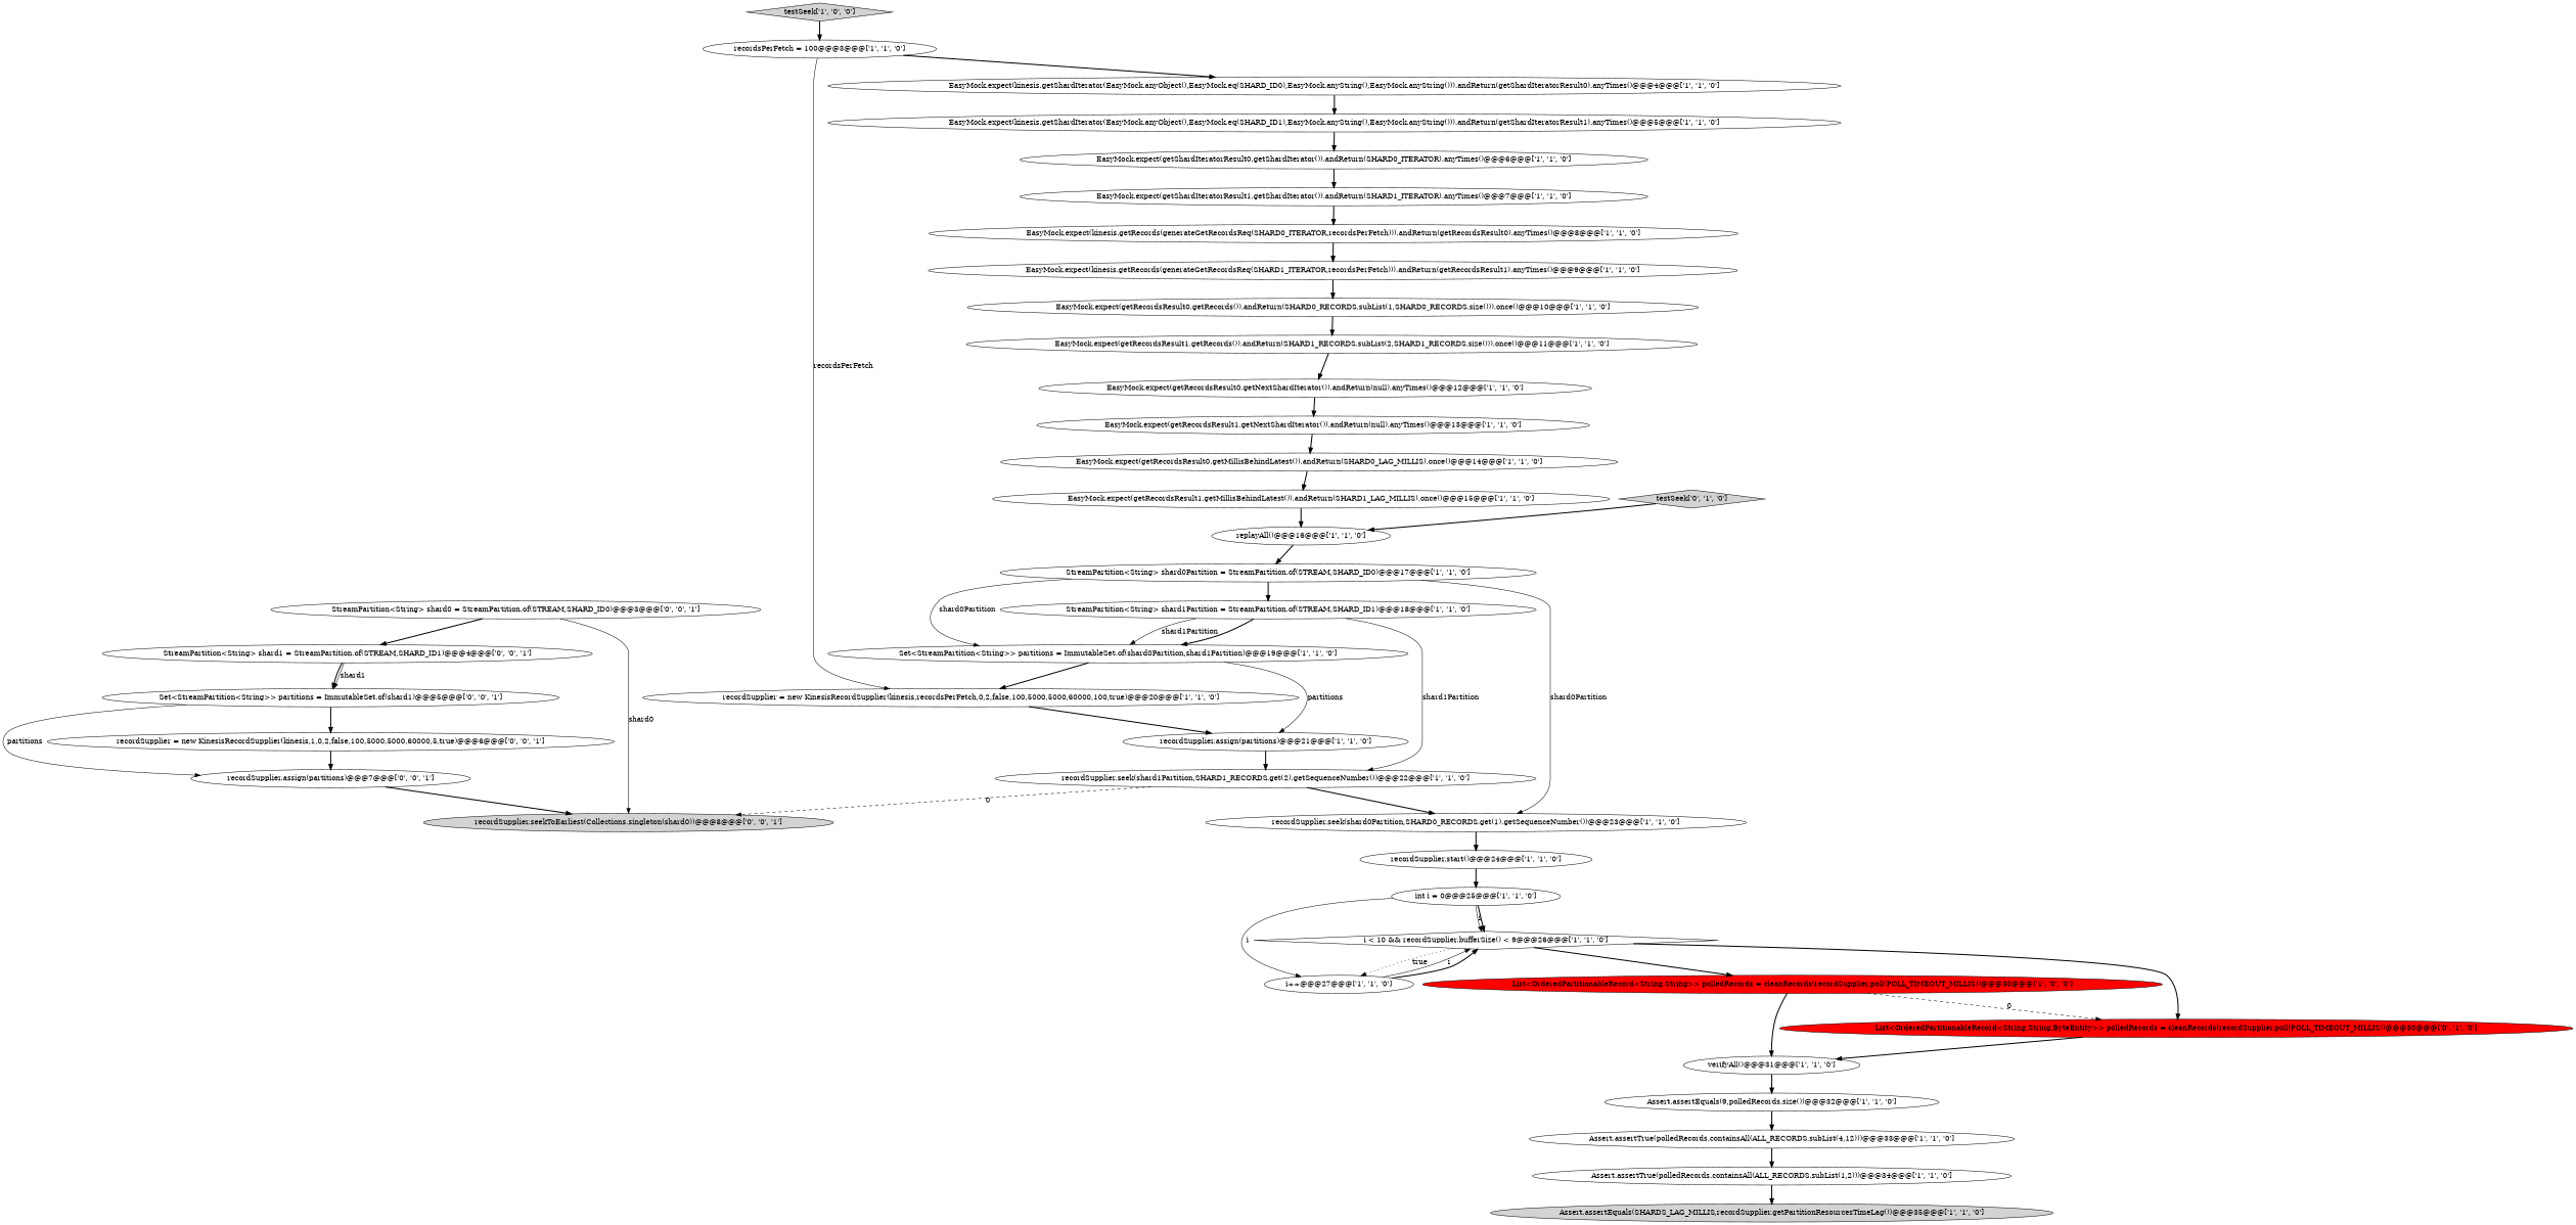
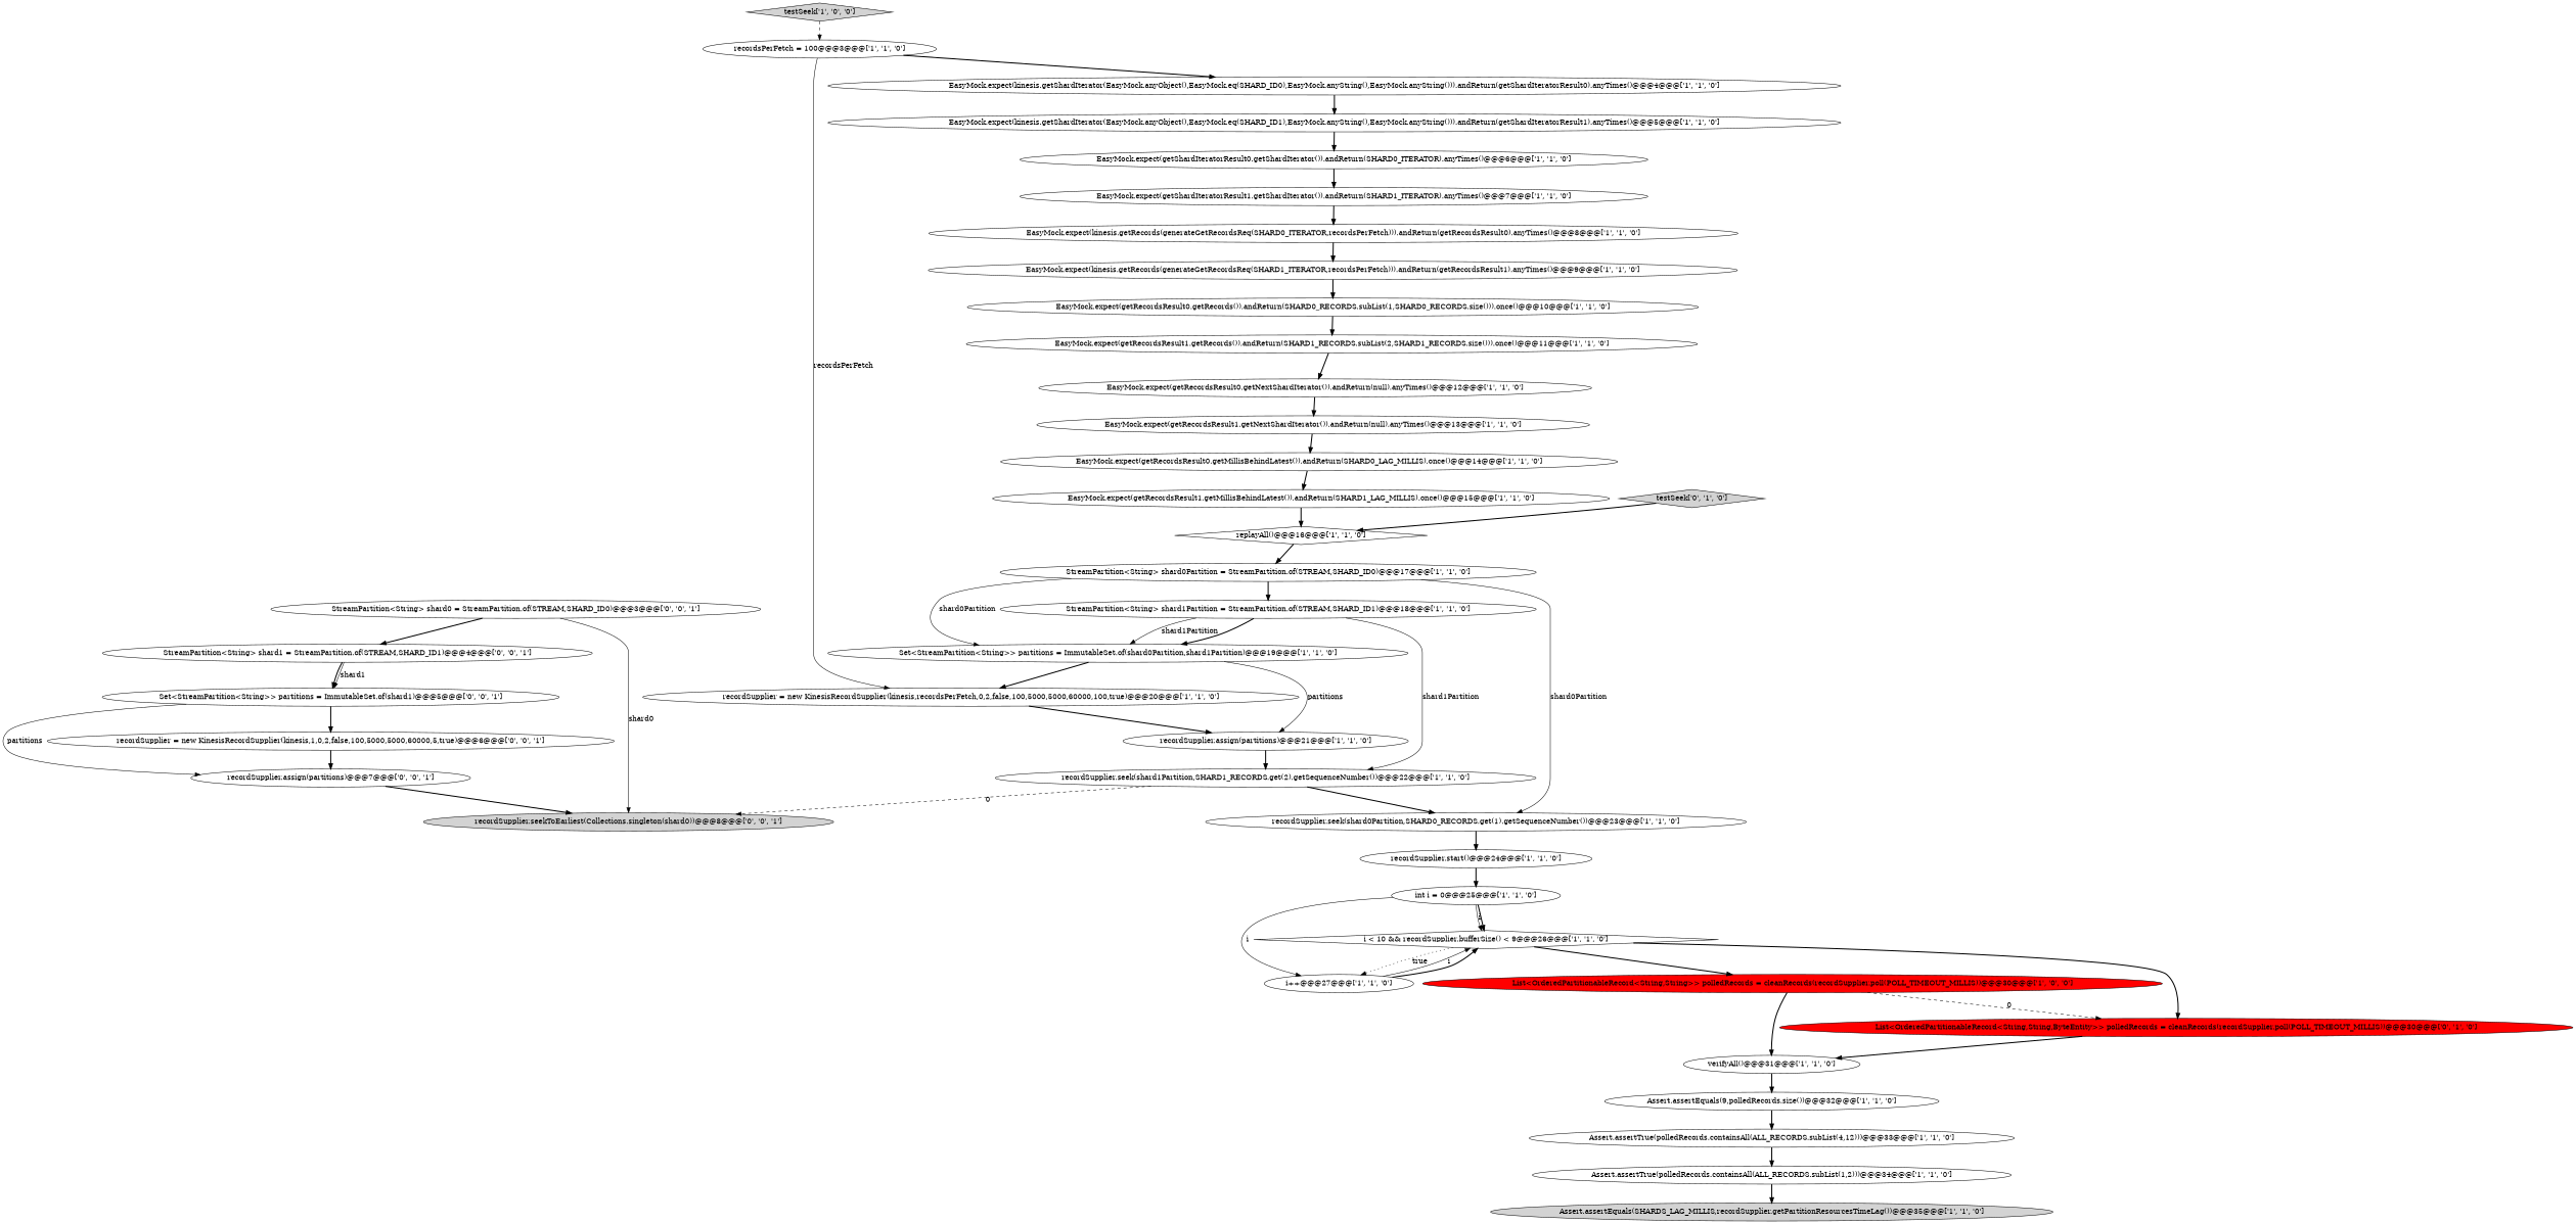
  digraph {
    node [fillcolor=white shape=ellipse style=filled]
    edge [style=bold]
    n1 [label="EasyMock.expect(getShardIteratorResult1.getShardIterator()).andReturn(SHARD1_ITERATOR).anyTimes()@@@7@@@['1', '1', '0']"]
    n2 [label="EasyMock.expect(kinesis.getRecords(generateGetRecordsReq(SHARD0_ITERATOR,recordsPerFetch))).andReturn(getRecordsResult0).anyTimes()@@@8@@@['1', '1', '0']"]
    n3 [label="EasyMock.expect(kinesis.getRecords(generateGetRecordsReq(SHARD1_ITERATOR,recordsPerFetch))).andReturn(getRecordsResult1).anyTimes()@@@9@@@['1', '1', '0']"]
    n4 [label="EasyMock.expect(kinesis.getShardIterator(EasyMock.anyObject(),EasyMock.eq(SHARD_ID1),EasyMock.anyString(),EasyMock.anyString())).andReturn(getShardIteratorResult1).anyTimes()@@@5@@@['1', '1', '0']"]
    n5 [label="EasyMock.expect(getShardIteratorResult0.getShardIterator()).andReturn(SHARD0_ITERATOR).anyTimes()@@@6@@@['1', '1', '0']"]
    n6 [fillcolor=lightgray label="testSeek['1', '0', '0']" shape=diamond]
    n7 [label="recordsPerFetch = 100@@@3@@@['1', '1', '0']"]
    n8 [label="recordSupplier = new KinesisRecordSupplier(kinesis,recordsPerFetch,0,2,false,100,5000,5000,60000,100,true)@@@20@@@['1', '1', '0']"]
    n9 [label="EasyMock.expect(kinesis.getShardIterator(EasyMock.anyObject(),EasyMock.eq(SHARD_ID0),EasyMock.anyString(),EasyMock.anyString())).andReturn(getShardIteratorResult0).anyTimes()@@@4@@@['1', '1', '0']"]
    n10 [label="recordSupplier.assign(partitions)@@@7@@@['0', '0', '1']"]
    n11 [fillcolor=lightgray label="recordSupplier.seekToEarliest(Collections.singleton(shard0))@@@8@@@['0', '0', '1']"]
    n12 [label="recordSupplier.start()@@@24@@@['1', '1', '0']"]
    n13 [label="int i = 0@@@25@@@['1', '1', '0']"]
    n14 [label="i < 10 && recordSupplier.bufferSize() < 9@@@26@@@['1', '1', '0']" shape=diamond]
    n15 [label="i++@@@27@@@['1', '1', '0']"]
    n16 [label="StreamPartition<String> shard1 = StreamPartition.of(STREAM,SHARD_ID1)@@@4@@@['0', '0', '1']"]
    n17 [label="Set<StreamPartition<String>> partitions = ImmutableSet.of(shard1)@@@5@@@['0', '0', '1']"]
    n18 [label="recordSupplier = new KinesisRecordSupplier(kinesis,1,0,2,false,100,5000,5000,60000,5,true)@@@6@@@['0', '0', '1']"]
    n19 [label="StreamPartition<String> shard0 = StreamPartition.of(STREAM,SHARD_ID0)@@@3@@@['0', '0', '1']"]
    n20 [label="recordSupplier.assign(partitions)@@@21@@@['1', '1', '0']"]
    n21 [label="EasyMock.expect(getRecordsResult1.getNextShardIterator()).andReturn(null).anyTimes()@@@13@@@['1', '1', '0']"]
    n22 [label="EasyMock.expect(getRecordsResult0.getMillisBehindLatest()).andReturn(SHARD0_LAG_MILLIS).once()@@@14@@@['1', '1', '0']"]
    n23 [label="EasyMock.expect(getRecordsResult1.getMillisBehindLatest()).andReturn(SHARD1_LAG_MILLIS).once()@@@15@@@['1', '1', '0']"]
    n24 [label="StreamPartition<String> shard0Partition = StreamPartition.of(STREAM,SHARD_ID0)@@@17@@@['1', '1', '0']"]
    n25 [label="StreamPartition<String> shard1Partition = StreamPartition.of(STREAM,SHARD_ID1)@@@18@@@['1', '1', '0']"]
    n26 [label="Set<StreamPartition<String>> partitions = ImmutableSet.of(shard0Partition,shard1Partition)@@@19@@@['1', '1', '0']"]
    n27 [label="recordSupplier.seek(shard0Partition,SHARD0_RECORDS.get(1).getSequenceNumber())@@@23@@@['1', '1', '0']"]
    n28 [label="recordSupplier.seek(shard1Partition,SHARD1_RECORDS.get(2).getSequenceNumber())@@@22@@@['1', '1', '0']"]
    n29 [fillcolor=red label="List<OrderedPartitionableRecord<String,String>> polledRecords = cleanRecords(recordSupplier.poll(POLL_TIMEOUT_MILLIS))@@@30@@@['1', '0', '0']"]
    n30 [fillcolor=red label="List<OrderedPartitionableRecord<String,String,ByteEntity>> polledRecords = cleanRecords(recordSupplier.poll(POLL_TIMEOUT_MILLIS))@@@30@@@['0', '1', '0']"]
    n31 [label="verifyAll()@@@31@@@['1', '1', '0']"]
    n32 [label="Assert.assertEquals(9,polledRecords.size())@@@32@@@['1', '1', '0']"]
    n33 [fillcolor=lightgray label="Assert.assertEquals(SHARDS_LAG_MILLIS,recordSupplier.getPartitionResourcesTimeLag())@@@35@@@['1', '1', '0']"]
-   n34 [label="replayAll()@@@16@@@['1', '1', '0']"]
+   n34 [label="replayAll()@@@16@@@['1', '1', '0']" shape=diamond]
    n35 [label="Assert.assertTrue(polledRecords.containsAll(ALL_RECORDS.subList(4,12)))@@@33@@@['1', '1', '0']"]
    n36 [label="Assert.assertTrue(polledRecords.containsAll(ALL_RECORDS.subList(1,2)))@@@34@@@['1', '1', '0']"]
    n37 [fillcolor=lightgray label="testSeek['0', '1', '0']" shape=diamond]
    n38 [label="EasyMock.expect(getRecordsResult1.getRecords()).andReturn(SHARD1_RECORDS.subList(2,SHARD1_RECORDS.size())).once()@@@11@@@['1', '1', '0']"]
    n39 [label="EasyMock.expect(getRecordsResult0.getNextShardIterator()).andReturn(null).anyTimes()@@@12@@@['1', '1', '0']"]
    n40 [label="EasyMock.expect(getRecordsResult0.getRecords()).andReturn(SHARD0_RECORDS.subList(1,SHARD0_RECORDS.size())).once()@@@10@@@['1', '1', '0']"]
    n1 -> n2
    n2 -> n3
    n3 -> n40
    n4 -> n5
    n5 -> n1
-   n6 -> n7
+   n6 -> n7 [style=dashed]
    n7 -> n8 [label=recordsPerFetch style=solid]
    n7 -> n9
    n8 -> n20
    n9 -> n4
    n10 -> n11
    n12 -> n13
    n13 -> n14 [label=i style=solid]
    n13 -> n14
    n13 -> n15 [label=i style=solid]
    n14 -> n15 [label=true style=dotted]
    n14 -> n29
    n14 -> n30
    n15 -> n14 [label=i style=solid]
    n15 -> n14
    n16 -> n17
    n16 -> n17 [label=shard1 style=solid]
    n17 -> n10 [label=partitions style=solid]
    n17 -> n18
    n18 -> n10
    n19 -> n11 [label=shard0 style=solid]
    n19 -> n16
    n20 -> n28
    n21 -> n22
    n22 -> n23
    n23 -> n34
    n24 -> n25
    n24 -> n26 [label=shard0Partition style=solid]
    n24 -> n27 [label=shard0Partition style=solid]
    n25 -> n26 [label=shard1Partition style=solid]
    n25 -> n26
    n25 -> n28 [label=shard1Partition style=solid]
    n26 -> n8
    n26 -> n20 [label=partitions style=solid]
    n27 -> n12
    n28 -> n11 [label=0 style=dashed]
    n28 -> n27
    n29 -> n30 [label=0 style=dashed]
    n29 -> n31
    n30 -> n31
    n31 -> n32
    n32 -> n35
    n34 -> n24
    n35 -> n36
    n36 -> n33
    n37 -> n34
    n38 -> n39
    n39 -> n21
    n40 -> n38
  }
